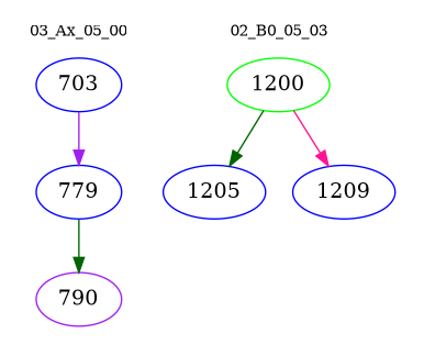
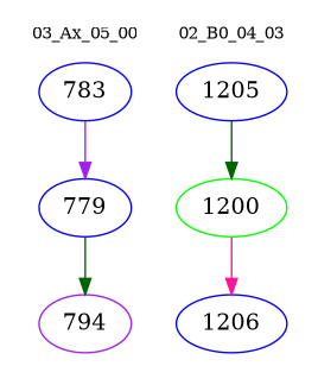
  digraph {
    node [color=blue]
    edge [color=darkgreen]
-   n1 [label=703]
+   n1 [label=783]
    n2 [label=779]
-   n3 [color=purple label=790]
+   n3 [color=purple label=794]
    n4 [label=1205]
    n5 [color=green label=1200]
-   n6 [label=1209]
+   n6 [label=1206]
    subgraph cluster_1 {
      color=white
      fontsize=10
      label="03_Ax_05_00"
      n1
      n2
      n3
    }
    subgraph cluster_2 {
      color=white
      fontsize=10
-     label="02_B0_05_03"
+     label="02_B0_04_03"
      n4
      n5
      n6
    }
    n1 -> n2 [color=purple]
    n2 -> n3
-   n5 -> n4
+   n4 -> n5
    n5 -> n6 [color=deeppink]
  }
